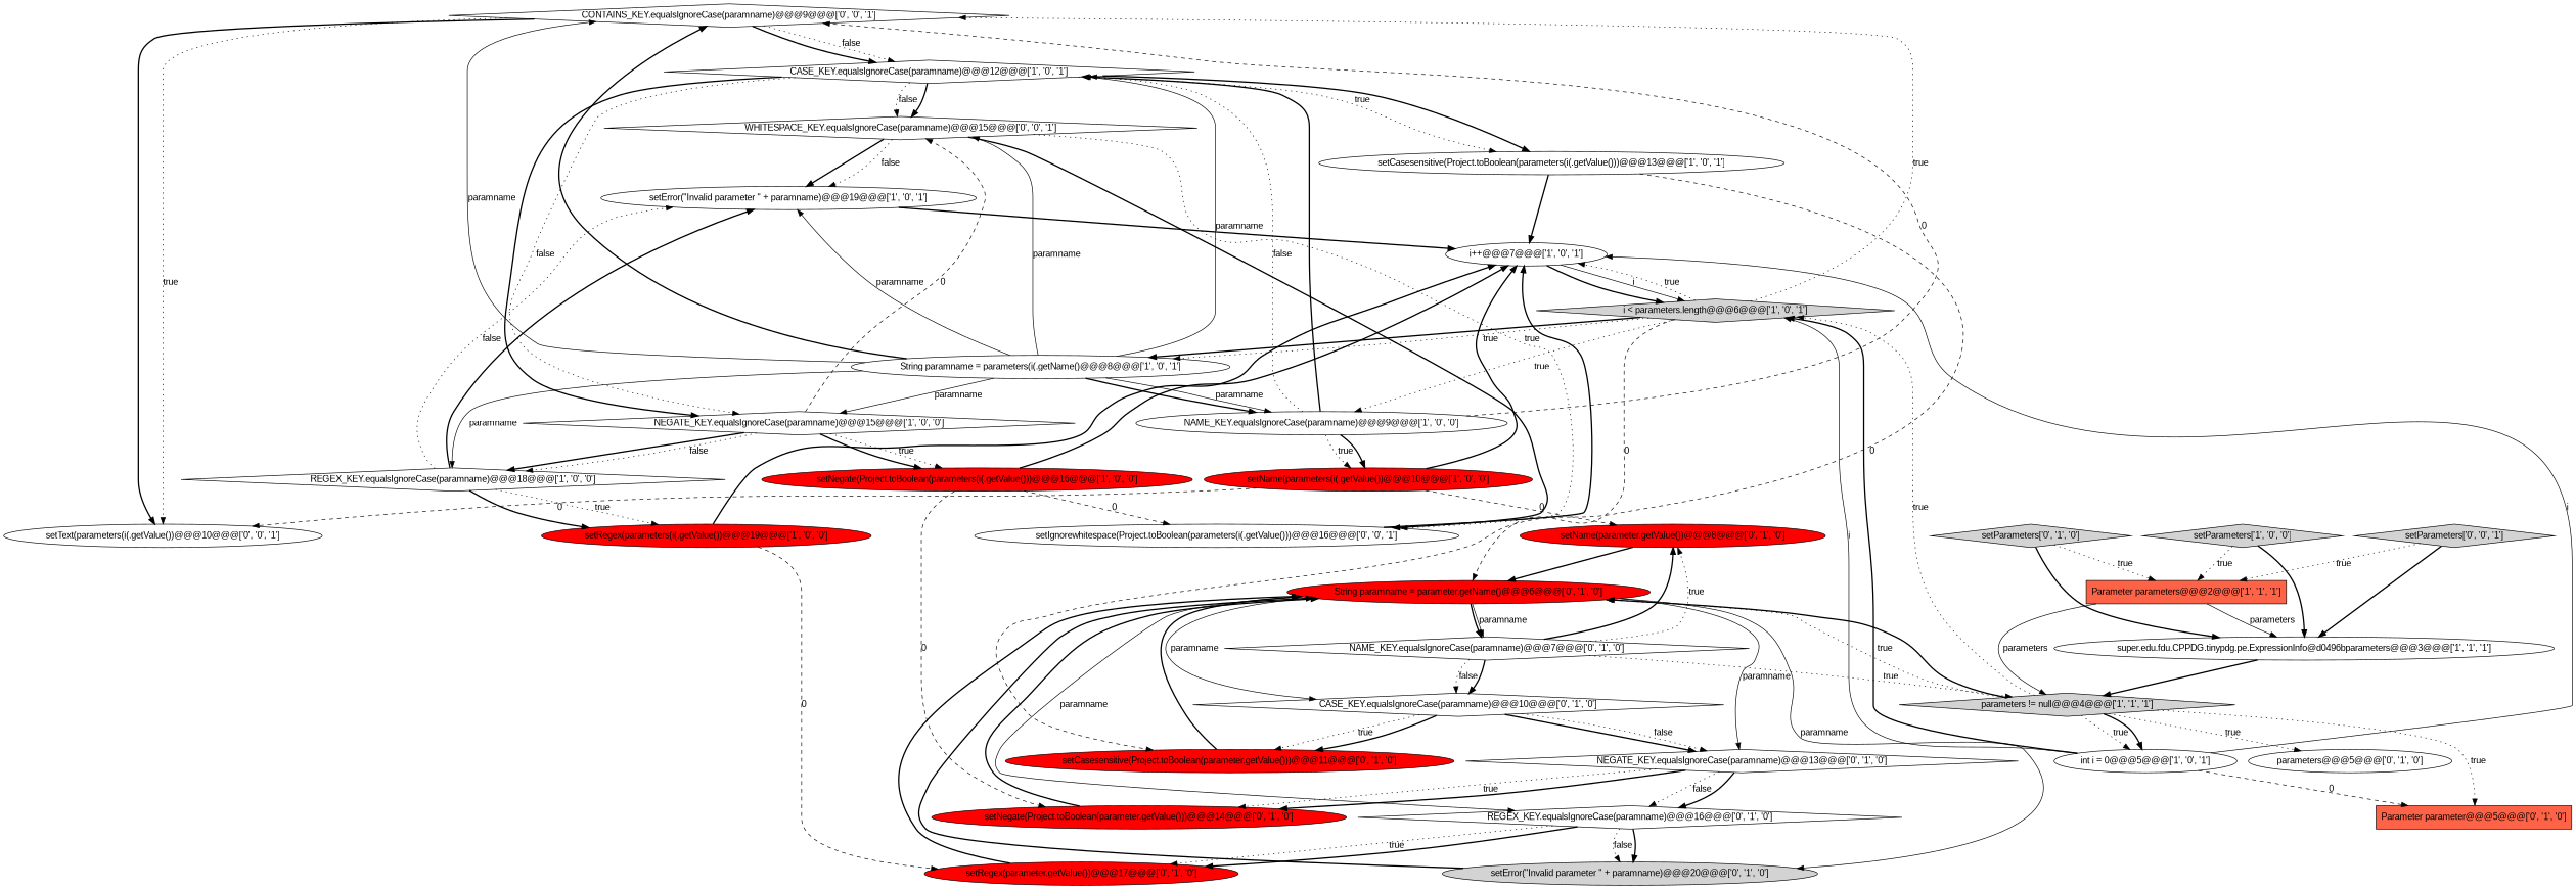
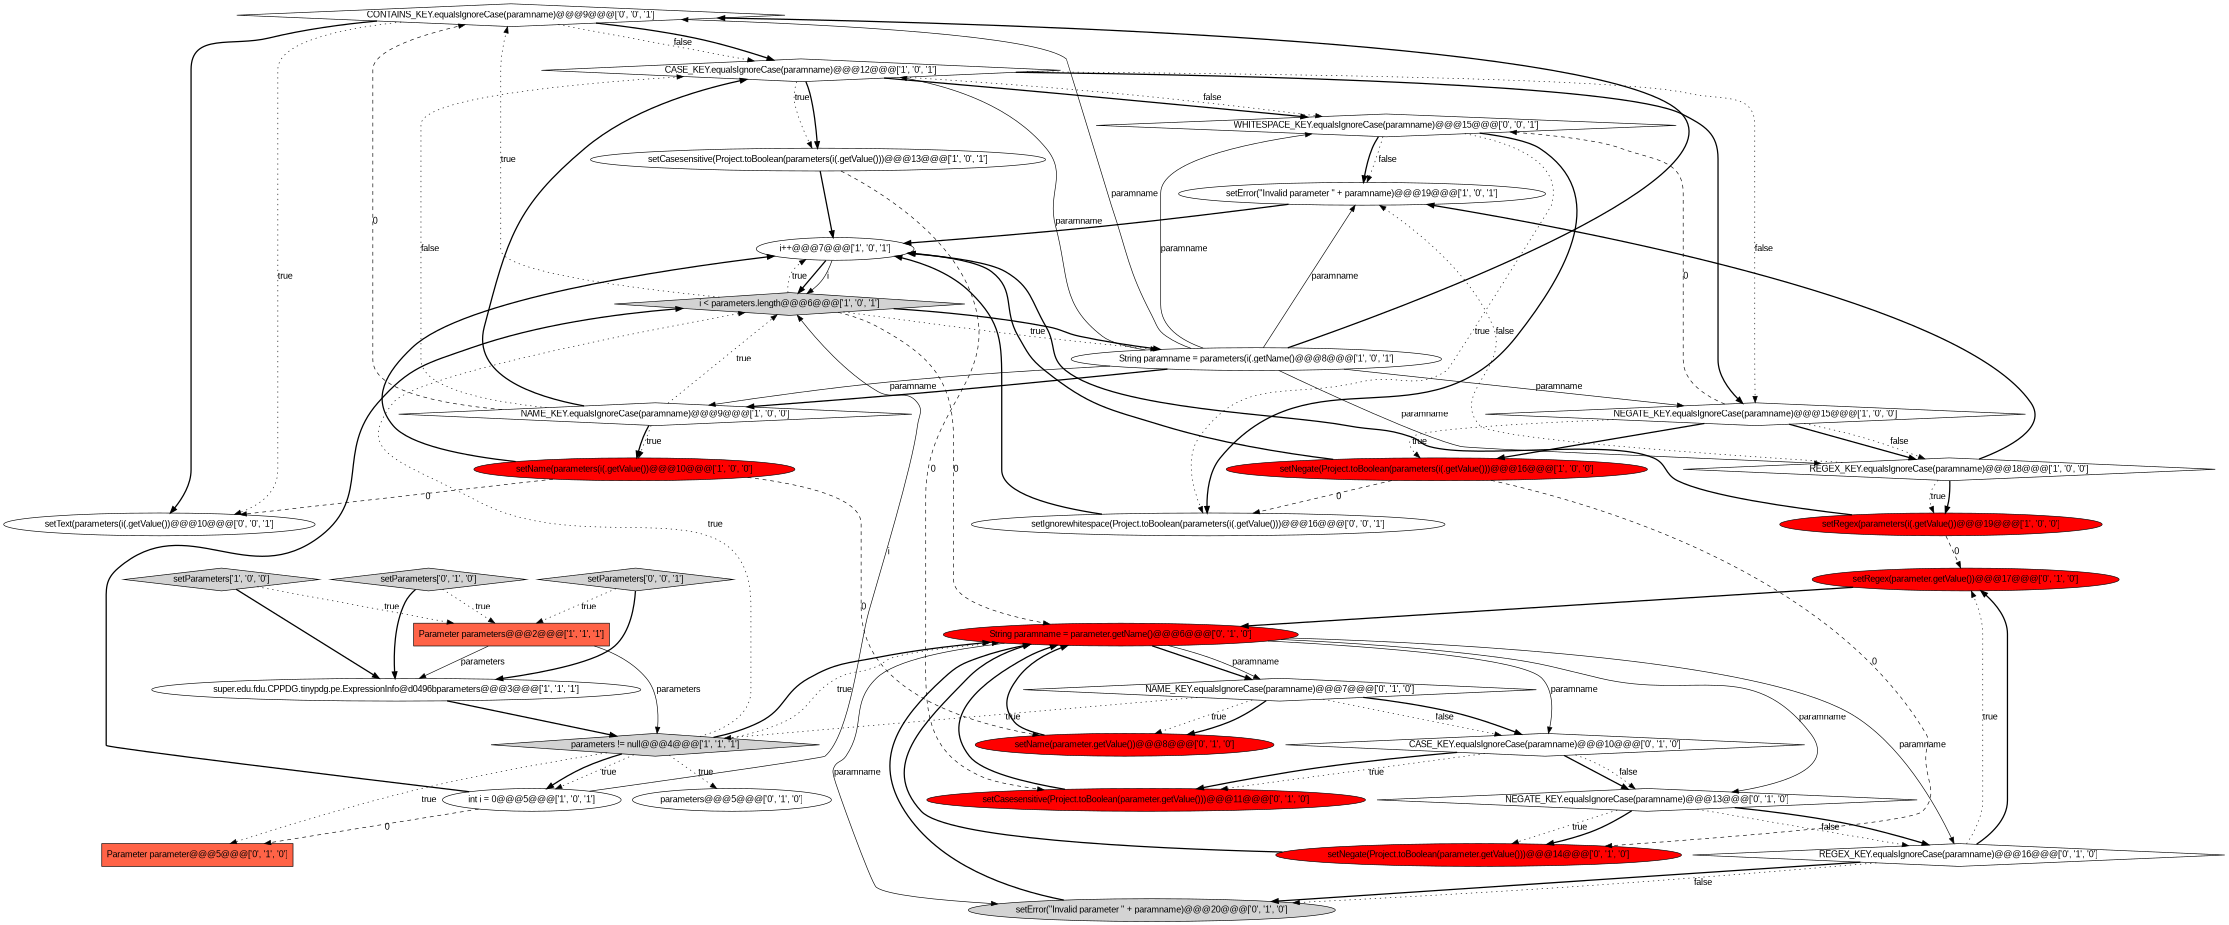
  digraph {
    fontname="Liberation Sans"
    node [fillcolor=white fontname="Liberation Sans" shape=ellipse style=filled]
    edge [fontname="Liberation Sans" style=bold]
    n1 [label="CONTAINS_KEY.equalsIgnoreCase(paramname)@@@9@@@['0', '0', '1']" shape=diamond]
    n2 [label="setText(parameters(i(.getValue())@@@10@@@['0', '0', '1']"]
    n3 [label="CASE_KEY.equalsIgnoreCase(paramname)@@@12@@@['1', '0', '1']" shape=diamond]
    n4 [label="WHITESPACE_KEY.equalsIgnoreCase(paramname)@@@15@@@['0', '0', '1']" shape=diamond]
    n5 [label="NEGATE_KEY.equalsIgnoreCase(paramname)@@@15@@@['1', '0', '0']" shape=diamond]
    n6 [label="setCasesensitive(Project.toBoolean(parameters(i(.getValue()))@@@13@@@['1', '0', '1']"]
    n7 [fillcolor=red label="setNegate(Project.toBoolean(parameter.getValue()))@@@14@@@['0', '1', '0']"]
    n8 [fillcolor=red label="String paramname = parameter.getName()@@@6@@@['0', '1', '0']"]
    n9 [fillcolor=lightgray label="setError(\"Invalid parameter \" + paramname)@@@20@@@['0', '1', '0']"]
    n10 [label="CASE_KEY.equalsIgnoreCase(paramname)@@@10@@@['0', '1', '0']" shape=diamond]
    n11 [label="NEGATE_KEY.equalsIgnoreCase(paramname)@@@13@@@['0', '1', '0']" shape=diamond]
    n12 [label="REGEX_KEY.equalsIgnoreCase(paramname)@@@16@@@['0', '1', '0']" shape=diamond]
    n13 [label="NAME_KEY.equalsIgnoreCase(paramname)@@@7@@@['0', '1', '0']" shape=diamond]
    n14 [label="int i = 0@@@5@@@['1', '0', '1']"]
    n15 [fillcolor=tomato label="Parameter parameter@@@5@@@['0', '1', '0']" shape=box]
    n16 [label="i++@@@7@@@['1', '0', '1']"]
    n17 [fillcolor=lightgray label="i < parameters.length@@@6@@@['1', '0', '1']" shape=diamond]
    n18 [label="String paramname = parameters(i(.getName()@@@8@@@['1', '0', '1']"]
-   n19 [label="NAME_KEY.equalsIgnoreCase(paramname)@@@9@@@['1', '0', '0']"]
+   n19 [label="NAME_KEY.equalsIgnoreCase(paramname)@@@9@@@['1', '0', '0']" shape=diamond]
    n20 [fillcolor=red label="setName(parameters(i(.getValue())@@@10@@@['1', '0', '0']"]
    n21 [fillcolor=red label="setName(parameter.getValue())@@@8@@@['0', '1', '0']"]
    n22 [label="setError(\"Invalid parameter \" + paramname)@@@19@@@['1', '0', '1']"]
    n23 [label="setIgnorewhitespace(Project.toBoolean(parameters(i(.getValue()))@@@16@@@['0', '0', '1']"]
    n24 [fillcolor=red label="setCasesensitive(Project.toBoolean(parameter.getValue()))@@@11@@@['0', '1', '0']"]
    n25 [label="parameters@@@5@@@['0', '1', '0']"]
    n26 [label="REGEX_KEY.equalsIgnoreCase(paramname)@@@18@@@['1', '0', '0']" shape=diamond]
    n27 [fillcolor=red label="setNegate(Project.toBoolean(parameters(i(.getValue()))@@@16@@@['1', '0', '0']"]
    n28 [fillcolor=red label="setRegex(parameters(i(.getValue())@@@19@@@['1', '0', '0']"]
    n29 [label="super.edu.fdu.CPPDG.tinypdg.pe.ExpressionInfo@d0496bparameters@@@3@@@['1', '1', '1']"]
    n30 [fillcolor=lightgray label="parameters != null@@@4@@@['1', '1', '1']" shape=diamond]
    n31 [fillcolor=red label="setRegex(parameter.getValue())@@@17@@@['0', '1', '0']"]
    n32 [fillcolor=lightgray label="setParameters['0', '0', '1']" shape=diamond]
    n33 [fillcolor=tomato label="Parameter parameters@@@2@@@['1', '1', '1']" shape=box]
    n34 [fillcolor=lightgray label="setParameters['1', '0', '0']" shape=diamond]
    n35 [fillcolor=lightgray label="setParameters['0', '1', '0']" shape=diamond]
    n1 -> n2
    n1 -> n2 [label=true style=dotted]
    n1 -> n3 [label=false style=dotted]
    n1 -> n3
    n3 -> n4
    n3 -> n4 [label=false style=dotted]
    n3 -> n5 [label=false style=dotted]
    n3 -> n5
    n3 -> n6 [label=true style=dotted]
    n3 -> n6
    n4 -> n22
    n4 -> n22 [label=false style=dotted]
    n4 -> n23 [label=true style=dotted]
    n4 -> n23
    n5 -> n4 [label=0 style=dashed]
    n5 -> n26
    n5 -> n26 [label=false style=dotted]
    n5 -> n27 [label=true style=dotted]
    n5 -> n27
    n6 -> n16
    n6 -> n24 [label=0 style=dashed]
    n7 -> n8
    n8 -> n9 [label=paramname style=solid]
    n8 -> n10 [label=paramname style=solid]
    n8 -> n11 [label=paramname style=solid]
    n8 -> n12 [label=paramname style=solid]
    n8 -> n13
    n8 -> n13 [label=paramname style=solid]
    n9 -> n8
    n10 -> n11
    n10 -> n11 [label=false style=dotted]
    n10 -> n24 [label=true style=dotted]
    n10 -> n24
    n11 -> n7 [label=true style=dotted]
    n11 -> n7
    n11 -> n12 [label=false style=dotted]
    n11 -> n12
    n12 -> n9
    n12 -> n9 [label=false style=dotted]
    n12 -> n31 [label=true style=dotted]
    n12 -> n31
    n13 -> n10 [label=false style=dotted]
    n13 -> n10
    n13 -> n21 [label=true style=dotted]
    n13 -> n21
    n13 -> n30 [label=true style=dotted]
    n14 -> n15 [label=0 style=dashed]
-   n14 -> n16 [label=i style=solid]
    n14 -> n17
    n14 -> n17 [label=i style=solid]
    n16 -> n17
    n16 -> n17 [label=i style=solid]
    n17 -> n1 [label=true style=dotted]
    n17 -> n8 [label=0 style=dashed]
    n17 -> n16 [label=true style=dotted]
    n17 -> n18
    n17 -> n18 [label=true style=dotted]
-   n17 -> n19 [label=true style=dotted]
+   n19 -> n17 [label=true style=dotted]
    n18 -> n1
    n18 -> n1 [label=paramname style=solid]
    n18 -> n3 [label=paramname style=solid]
    n18 -> n4 [label=paramname style=solid]
    n18 -> n5 [label=paramname style=solid]
    n18 -> n19
    n18 -> n19 [label=paramname style=solid]
    n18 -> n22 [label=paramname style=solid]
    n18 -> n26 [label=paramname style=solid]
    n19 -> n1 [label=0 style=dashed]
    n19 -> n3
    n19 -> n3 [label=false style=dotted]
    n19 -> n20 [label=true style=dotted]
    n19 -> n20
    n20 -> n2 [label=0 style=dashed]
    n20 -> n16
    n20 -> n21 [label=0 style=dashed]
    n21 -> n8
    n22 -> n16
    n23 -> n16
    n24 -> n8
    n26 -> n22 [label=false style=dotted]
    n26 -> n22
    n26 -> n28
    n26 -> n28 [label=true style=dotted]
    n27 -> n7 [label=0 style=dashed]
    n27 -> n16
    n27 -> n23 [label=0 style=dashed]
    n28 -> n16
    n28 -> n31 [label=0 style=dashed]
    n29 -> n30
    n30 -> n8 [label=true style=dotted]
    n30 -> n8
    n30 -> n14 [label=true style=dotted]
    n30 -> n14
    n30 -> n15 [label=true style=dotted]
    n30 -> n17 [label=true style=dotted]
    n30 -> n25 [label=true style=dotted]
    n31 -> n8
    n32 -> n29
    n32 -> n33 [label=true style=dotted]
    n33 -> n29 [label=parameters style=solid]
    n33 -> n30 [label=parameters style=solid]
    n34 -> n29
    n34 -> n33 [label=true style=dotted]
    n35 -> n29
    n35 -> n33 [label=true style=dotted]
  }
